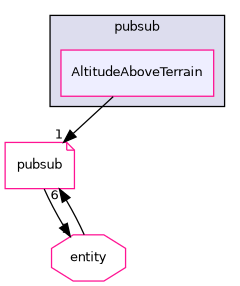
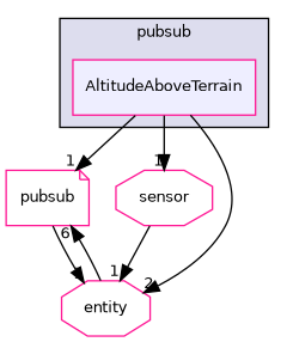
  digraph {
    compound=true
    node [color=deeppink fontname=Helvetica fontsize=10 shape=octagon]
    edge [headlabel=1 labeldistance=1.5 labelfontname=Helvetica labelfontsize=10]
    n1 [fillcolor="#eeeeff" label=AltitudeAboveTerrain pencolor=black shape=box style=filled]
    n2 [label=pubsub shape=note]
+   n3 [label=sensor]
    n4 [label=entity]
    subgraph cluster_1 {
      bgcolor="#ddddee"
      fontname=Helvetica
      fontsize=10
      label=pubsub
      pencolor=black
      n1
    }
    n1 -> n2
+   n1 -> n3
+   n1 -> n4 [headlabel=2]
    n2 -> n4
+   n3 -> n4
    n4 -> n2 [headlabel=6]
  }
